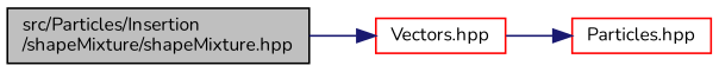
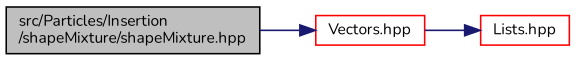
  digraph {
    fontname=Nunito
    rankdir=LR
    node [color=red fillcolor=white fontname=Nunito fontsize=10 shape=record style=filled]
    edge [color=midnightblue fontname=Nunito fontsize=10 labelfontname=Helvetica labelfontsize=10 style=solid]
    n1 [color=black fillcolor=grey75 fontcolor=black height=0.2 label="src/Particles/Insertion\l/shapeMixture/shapeMixture.hpp" width=0.4]
    n2 [height=0.2 label="Vectors.hpp" width=0.4]
-   n3 [height=0.2 label="Particles.hpp" width=0.4]
+   n3 [height=0.2 label="Lists.hpp" width=0.4]
    n1 -> n2
    n2 -> n3
  }
